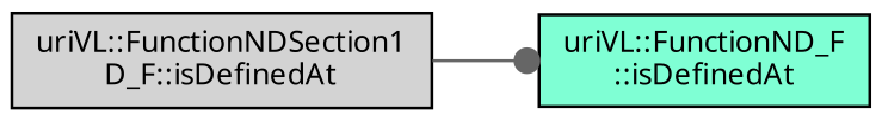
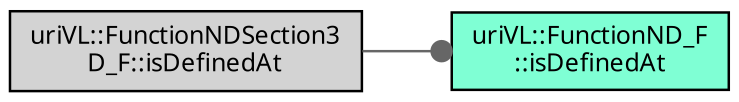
  digraph {
    rankdir=LR
    fontname="Noto Sans"
    node [color=black fontname="Noto Sans" fontsize=10 shape=record style=filled]
-   n1 [fillcolor=lightgrey fontcolor=black height=0.2 label="uriVL::FunctionNDSection1\lD_F::isDefinedAt" width=0.4]
+   n1 [fillcolor=lightgrey fontcolor=black height=0.2 label="uriVL::FunctionNDSection3\lD_F::isDefinedAt" width=0.4]
    n2 [fillcolor=aquamarine height=0.2 label="uriVL::FunctionND_F\l::isDefinedAt" width=0.4]
    n1 -> n2 [color=gray40 fontname="Noto Sans" fontsize=10 labelfontname=Helvetica labelfontsize=10 style=solid arrowhead=dot]
  }
